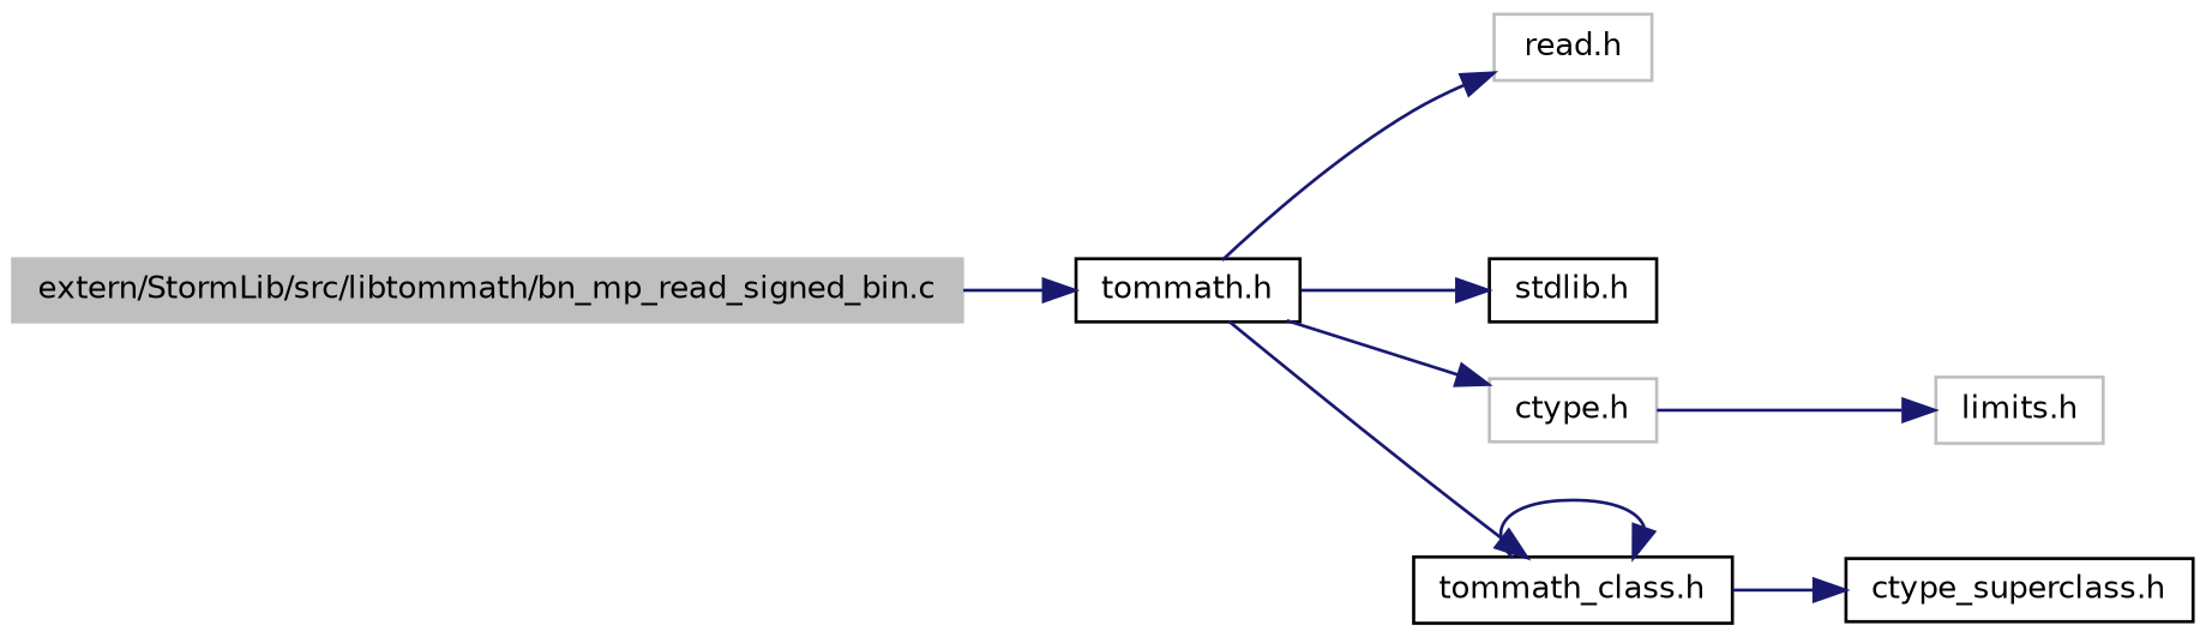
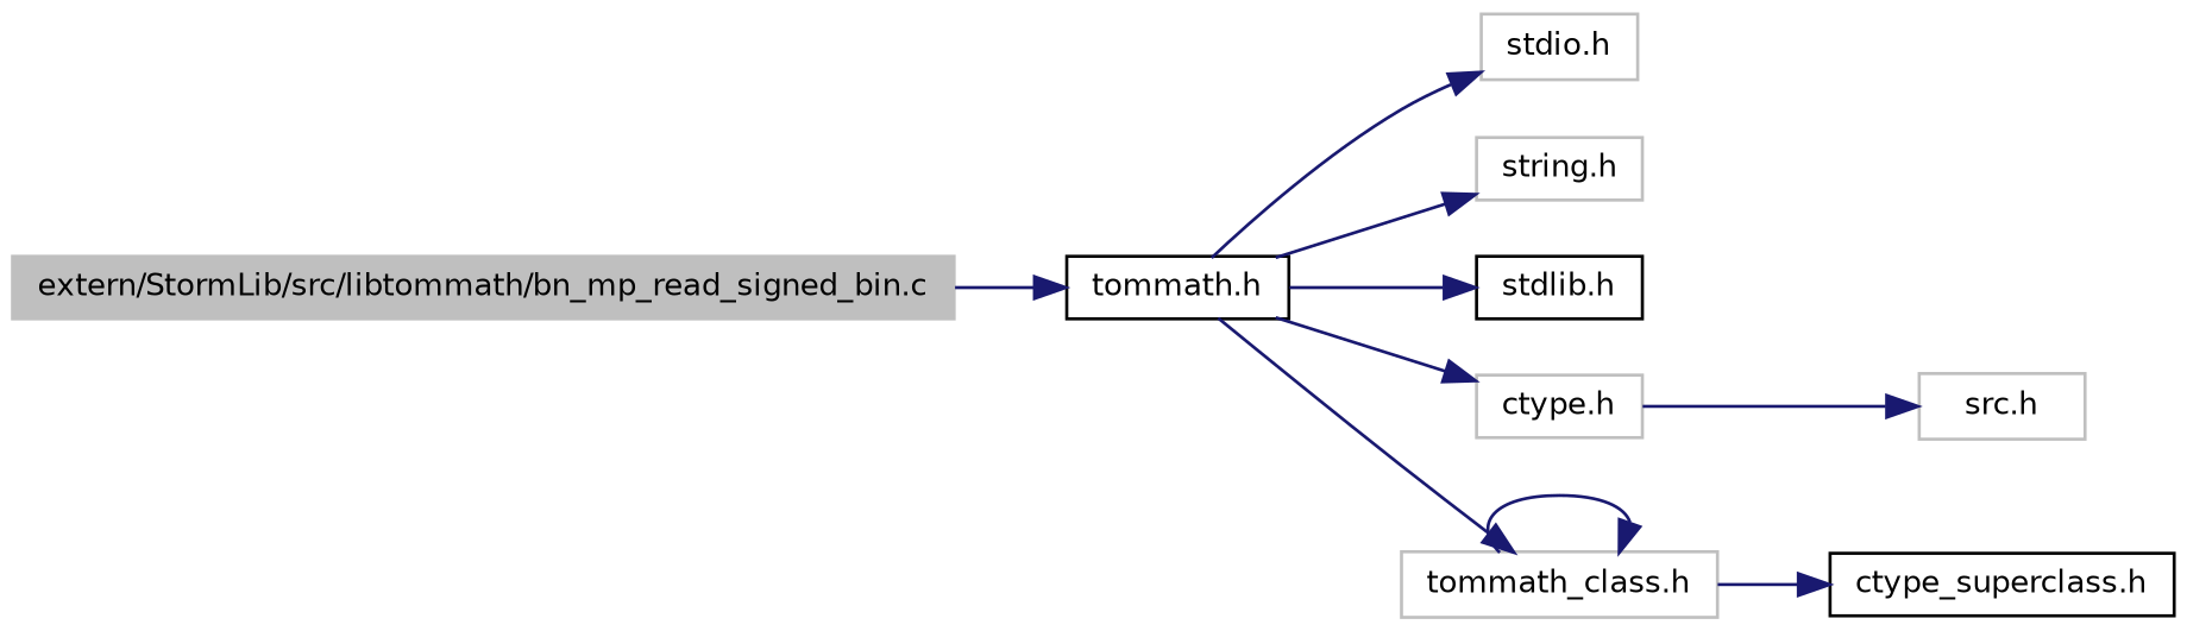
  digraph {
    rankdir=LR
    node [color=grey75 fillcolor=white fontname=Helvetica fontsize=10 shape=record style=filled]
    edge [color=midnightblue fontname=Helvetica fontsize=10 labelfontname=Helvetica labelfontsize=10 style=solid]
    n1 [fillcolor=grey75 fontcolor=black height=0.2 label="extern/StormLib/src/libtommath/bn_mp_read_signed_bin.c" width=0.4]
    n2 [color=black height=0.2 label="tommath.h" width=0.4]
-   n3 [height=0.2 label="read.h" width=0.4]
+   n3 [height=0.2 label="stdio.h" width=0.4]
+   n4 [height=0.2 label="string.h" width=0.4]
    n5 [color=black height=0.2 label="stdlib.h" width=0.4]
    n6 [height=0.2 label="ctype.h" width=0.4]
-   n7 [color=black height=0.2 label="tommath_class.h" width=0.4]
-   n8 [height=0.2 label="limits.h" width=0.4]
+   n7 [height=0.2 label="tommath_class.h" width=0.4]
+   n8 [height=0.2 label="src.h" width=0.4]
    n9 [color=black height=0.2 label="ctype_superclass.h" width=0.4]
    n1 -> n2
    n2 -> n3
+   n2 -> n4
    n2 -> n5
    n2 -> n6
    n2 -> n7
    n6 -> n8
    n7 -> n7
    n7 -> n9
  }
